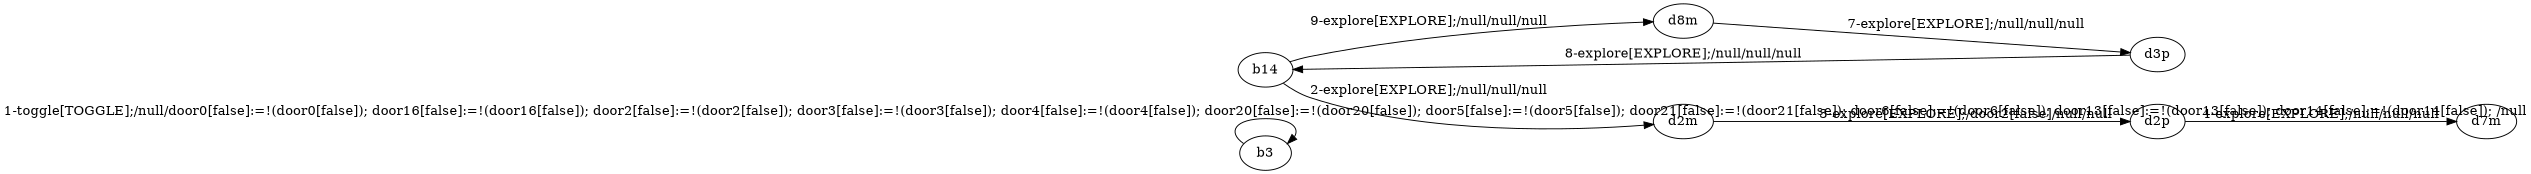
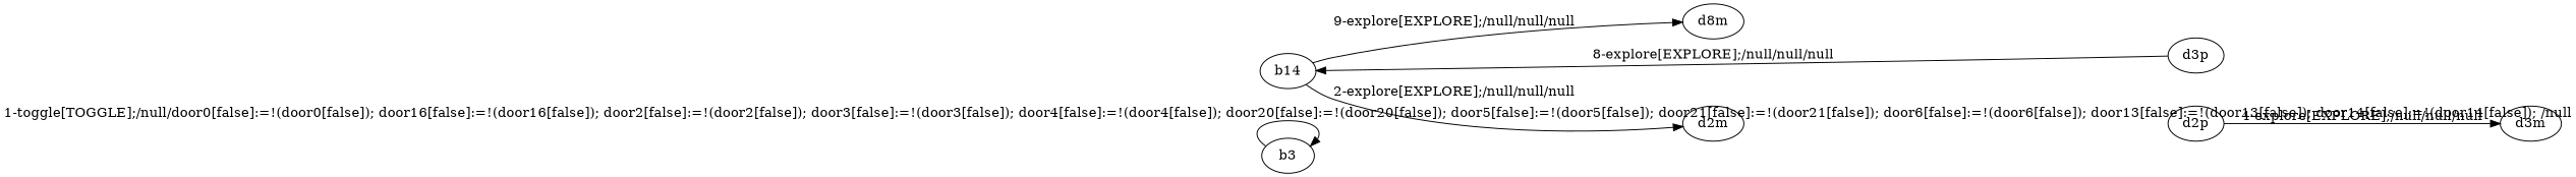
  digraph {
    rankdir=LR
    b3
    d2m
    d2p
-   d3m [label=d7m]
+   d3m
    d3p
    b14
    d8m
    b3 -> b3 [label="1-toggle[TOGGLE];/null/door0[false]:=!(door0[false]); door16[false]:=!(door16[false]); door2[false]:=!(door2[false]); door3[false]:=!(door3[false]); door4[false]:=!(door4[false]); door20[false]:=!(door20[false]); door5[false]:=!(door5[false]); door21[false]:=!(door21[false]); door6[false]:=!(door6[false]); door13[false]:=!(door13[false]); door14[false]:=!(door14[false]); /null"]
-   d2m -> d2p [label="3-explore[EXPLORE];/door2[false]/null/null"]
    d2p -> d3m [label="4-explore[EXPLORE];/null/null/null"]
    d3p -> b14 [label="8-explore[EXPLORE];/null/null/null"]
    b14 -> d2m [label="2-explore[EXPLORE];/null/null/null"]
    b14 -> d8m [label="9-explore[EXPLORE];/null/null/null"]
-   d8m -> d3p [label="7-explore[EXPLORE];/null/null/null"]
  }
